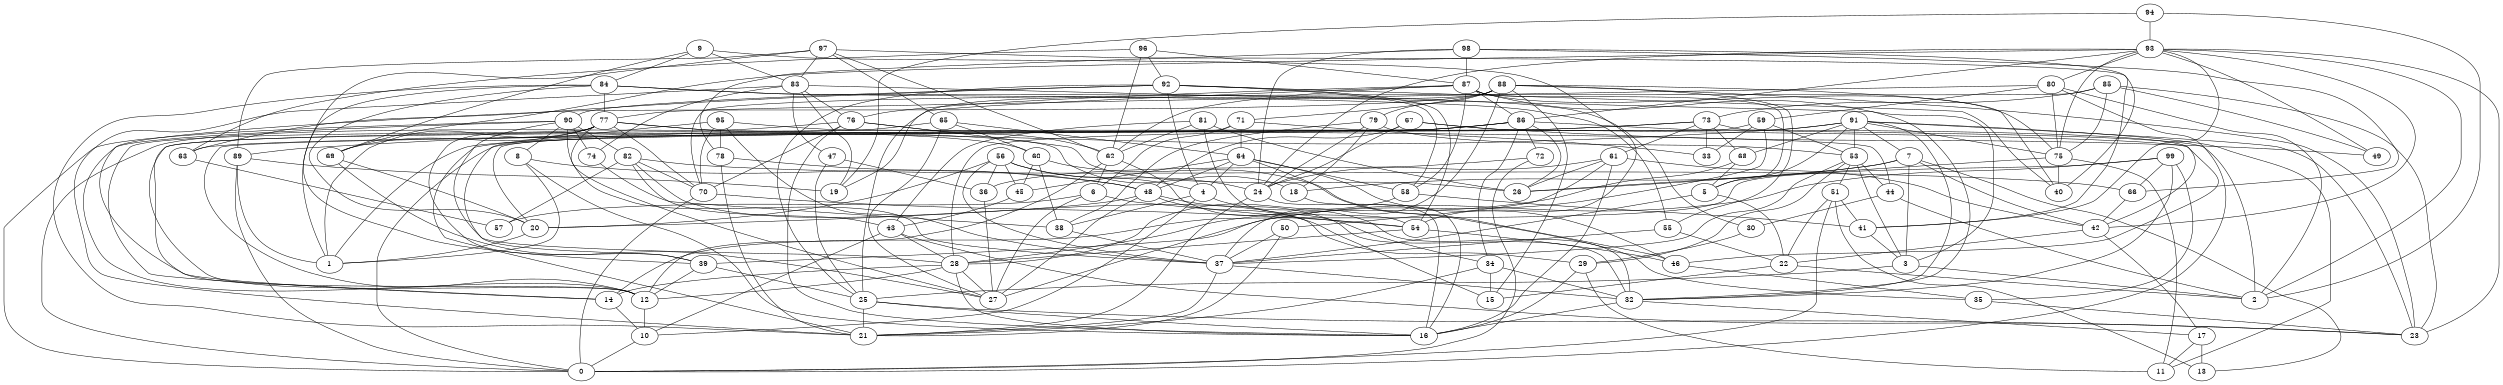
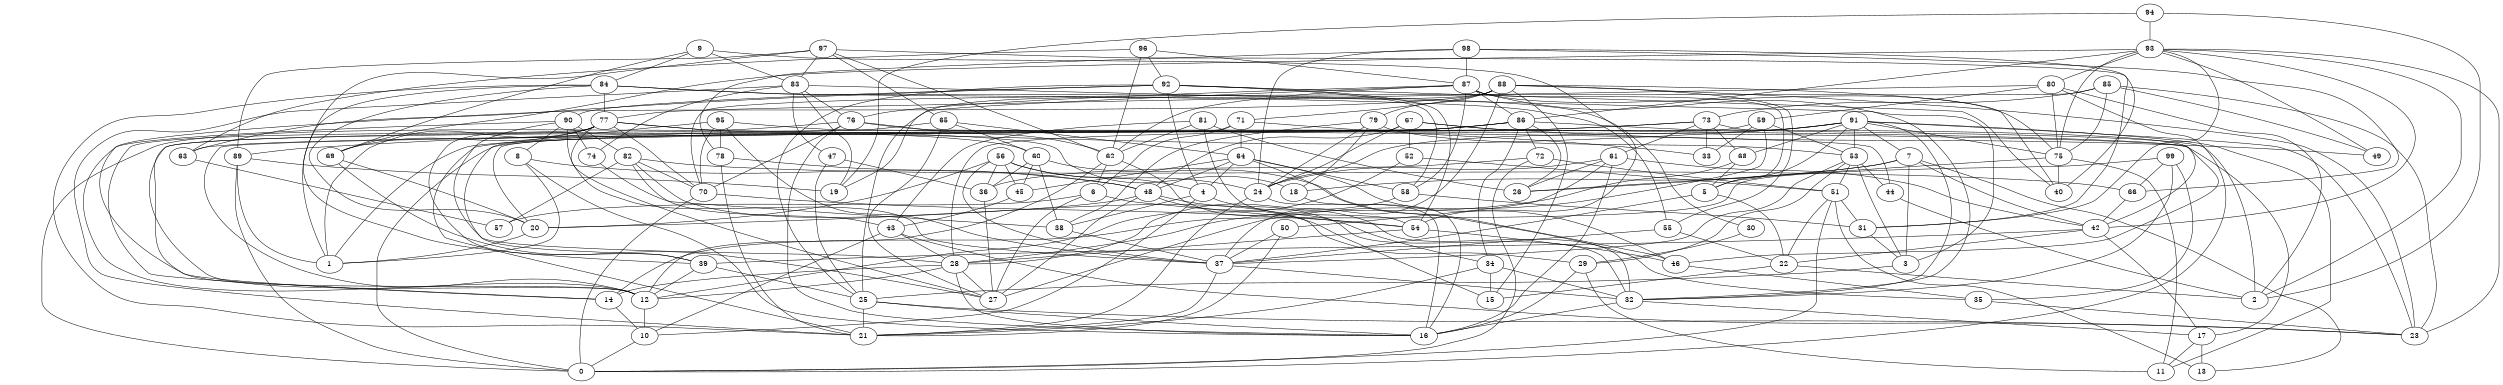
  digraph {
    edge [color=black dir=none]
    63
    57
    94
    93
    2
    19
    23
    24
-   41
+   41 [label=31]
    42
    69
    75
    86
    49
    80
    4
    38
    10
    32
    37
    0
    16
    17
    18
    12
+   52
    51
    22
    13
    34
    21
    15
    88
    71
    40
    79
    55
    64
    33
    6
    53
    36
    27
    35
    8
    48
    1
    20
    99
    66
    14
    39
    25
    29
    11
    78
    44
    30
    98
    87
    62
    3
    58
    5
    56
    76
    89
    97
    83
    65
    74
    47
    60
    9
    54
    84
    28
    46
    77
    70
    45
    7
    26
    61
    50
    68
    72
    91
    92
    90
    81
    82
    43
    59
    85
    73
    67
    95
    96
    subgraph sub_1 {
      63
      57
      94
      93
      2
      19
      23
      24
      41
      42
      69
      75
      86
      49
      80
      4
      38
      10
      32
      37
      0
      16
      17
      18
      12
+     52
      51
      22
      13
      34
      21
      15
      88
      71
      40
      79
      55
      64
      33
      6
      53
      36
      27
      35
      8
      48
      1
      20
      99
      66
      14
      39
      25
      29
      11
      78
      44
      30
      98
      87
      62
      3
      58
      5
      56
      76
      89
      97
      83
      65
      74
      47
      60
      9
      54
      84
      28
      46
      77
      70
      45
      7
      26
      61
      50
      68
      72
      91
      92
      90
      81
      82
      43
      59
      85
      73
      67
      95
      96
    }
    63 -> 57
    94 -> 93
    94 -> 2
    94 -> 19
    93 -> 2
    93 -> 23
-   93 -> 24
+   91 -> 24
    93 -> 41
    93 -> 42
    93 -> 69
    93 -> 75
    93 -> 86
    93 -> 49
    93 -> 80
    24 -> 16
    24 -> 21
    41 -> 3
    42 -> 17
    42 -> 22
    69 -> 27
    69 -> 20
    75 -> 40
    75 -> 11
    75 -> 26
    86 -> 42
    86 -> 0
    86 -> 34
    86 -> 1
    86 -> 14
    86 -> 26
    86 -> 72
    80 -> 2
    80 -> 75
    80 -> 0
    80 -> 77
    80 -> 59
    4 -> 38
    4 -> 10
    4 -> 32
    38 -> 37
    10 -> 0
    32 -> 16
    32 -> 17
    37 -> 32
    37 -> 21
    17 -> 13
    17 -> 11
    18 -> 16
    12 -> 10
+   52 -> 12
+   52 -> 51
    51 -> 41
    51 -> 0
    51 -> 22
    51 -> 13
    22 -> 2
    22 -> 15
    34 -> 32
    34 -> 21
    34 -> 15
    88 -> 19
    88 -> 23
    88 -> 37
    88 -> 12
    88 -> 15
    88 -> 71
    88 -> 40
    88 -> 79
    88 -> 55
    71 -> 12
    71 -> 64
    71 -> 33
    71 -> 6
    79 -> 24
    79 -> 38
    79 -> 18
    79 -> 53
    55 -> 37
    55 -> 22
    64 -> 4
    64 -> 35
    64 -> 48
    64 -> 58
    64 -> 46
    64 -> 45
    6 -> 57
    6 -> 27
    6 -> 54
    53 -> 37
    53 -> 51
    53 -> 29
    53 -> 44
    53 -> 3
    36 -> 27
    35 -> 23
    8 -> 16
    8 -> 48
    8 -> 1
    48 -> 32
    48 -> 15
    48 -> 27
    48 -> 20
    20 -> 1
    99 -> 32
    99 -> 35
    99 -> 66
    99 -> 14
-   99 -> 39
+   42 -> 39
    66 -> 42
    14 -> 10
    39 -> 12
    39 -> 25
    25 -> 23
    25 -> 16
    25 -> 21
    29 -> 16
    29 -> 11
    78 -> 21
    78 -> 48
    44 -> 2
-   44 -> 30
    30 -> 29
    98 -> 24
    98 -> 40
    98 -> 66
    98 -> 78
    98 -> 87
    87 -> 75
    87 -> 86
    87 -> 25
    87 -> 62
    87 -> 3
    87 -> 58
    87 -> 5
    87 -> 76
    62 -> 12
    62 -> 34
    62 -> 6
-   3 -> 2
    3 -> 25
    58 -> 41
    58 -> 28
    5 -> 37
    5 -> 22
    56 -> 24
    56 -> 4
    56 -> 37
    56 -> 36
    56 -> 20
    56 -> 45
    76 -> 0
    76 -> 16
    76 -> 62
    76 -> 70
-   76 -> 26
+   76 -> 17
    89 -> 19
    89 -> 0
    89 -> 1
    97 -> 41
    97 -> 39
    97 -> 62
    97 -> 89
    97 -> 83
    97 -> 65
    83 -> 19
    83 -> 32
    83 -> 21
    83 -> 76
    83 -> 74
    83 -> 47
    65 -> 64
    65 -> 27
    65 -> 39
    65 -> 60
    74 -> 38
    47 -> 36
    47 -> 25
    60 -> 38
+   60 -> 36
    60 -> 46
    60 -> 45
    9 -> 69
    9 -> 83
    9 -> 54
    9 -> 84
    54 -> 28
    54 -> 46
    84 -> 21
    84 -> 55
    84 -> 1
    84 -> 20
    84 -> 30
    84 -> 77
    28 -> 16
    28 -> 12
    28 -> 27
    28 -> 14
    46 -> 35
    77 -> 69
    77 -> 18
    77 -> 27
    77 -> 1
    77 -> 14
    77 -> 39
    77 -> 60
    77 -> 70
    70 -> 0
    70 -> 54
    45 -> 43
    7 -> 42
    7 -> 18
    7 -> 13
    7 -> 3
    7 -> 26
    61 -> 24
    61 -> 42
    61 -> 16
    61 -> 26
    61 -> 50
    50 -> 37
    50 -> 21
    68 -> 5
    68 -> 28
    72 -> 0
+   72 -> 51
    72 -> 36
    91 -> 23
    91 -> 75
    91 -> 32
    91 -> 53
    91 -> 11
    91 -> 5
    91 -> 89
    91 -> 28
    91 -> 7
    91 -> 68
    92 -> 63
    92 -> 4
    92 -> 40
    92 -> 25
    92 -> 58
    92 -> 54
    92 -> 90
    90 -> 37
-   90 -> 0
    90 -> 12
    90 -> 8
    90 -> 74
    90 -> 28
    90 -> 82
    81 -> 62
    81 -> 54
    81 -> 26
    81 -> 43
    82 -> 57
    82 -> 66
    82 -> 29
    82 -> 70
    82 -> 43
    43 -> 23
    43 -> 10
    43 -> 28
    59 -> 33
    59 -> 53
    59 -> 27
    59 -> 20
    85 -> 23
    85 -> 75
    85 -> 49
    85 -> 70
    85 -> 73
    73 -> 63
    73 -> 2
    73 -> 12
    73 -> 33
    73 -> 61
    73 -> 68
    67 -> 24
    67 -> 49
+   67 -> 52
    67 -> 48
    67 -> 46
    95 -> 37
    95 -> 21
    95 -> 78
    95 -> 44
    95 -> 70
    96 -> 63
    96 -> 87
    96 -> 62
    96 -> 92
  }
